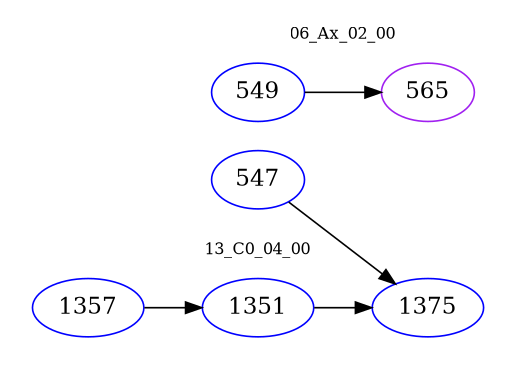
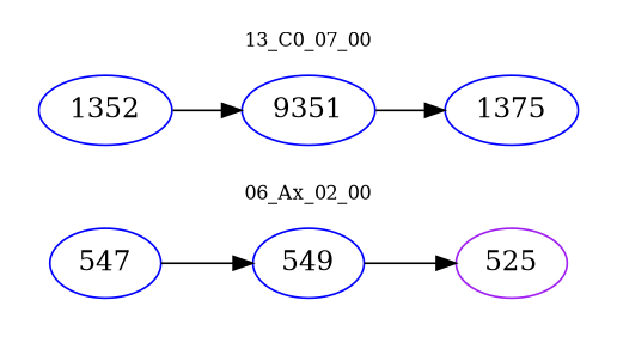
  digraph {
    rankdir=LR
    node [color=blue]
    edge [color=black]
    n1 [label=547]
    n2 [label=549]
-   n3 [color=purple label=565]
-   n4 [label=1357]
-   n5 [label=1351]
+   n3 [color=purple label=525]
+   n4 [label=1352]
+   n5 [label=9351]
    n6 [label=1375]
    subgraph cluster_1 {
      color=white
      fontsize=10
      label="06_Ax_02_00"
      n1
      n2
      n3
    }
    subgraph cluster_2 {
      color=white
      fontsize=10
-     label="13_C0_04_00"
+     label="13_C0_07_00"
      n4
      n5
      n6
    }
-   n1 -> n6
+   n1 -> n2
    n2 -> n3
    n4 -> n5
    n5 -> n6
  }
